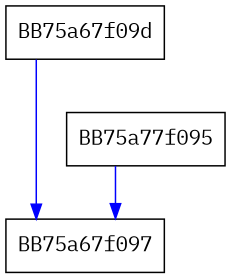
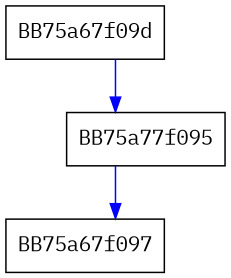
  digraph {
    fontname="IBM Plex Mono"
    splines=ortho
    node [fontname="IBM Plex Mono" shape=box]
    edge [color=blue fontname="IBM Plex Mono"]
    BB75a67f09d
    BB75a67f097
    n3 [label=BB75a77f095]
-   BB75a67f09d -> BB75a67f097
+   BB75a67f09d -> n3
    n3 -> BB75a67f097
  }
